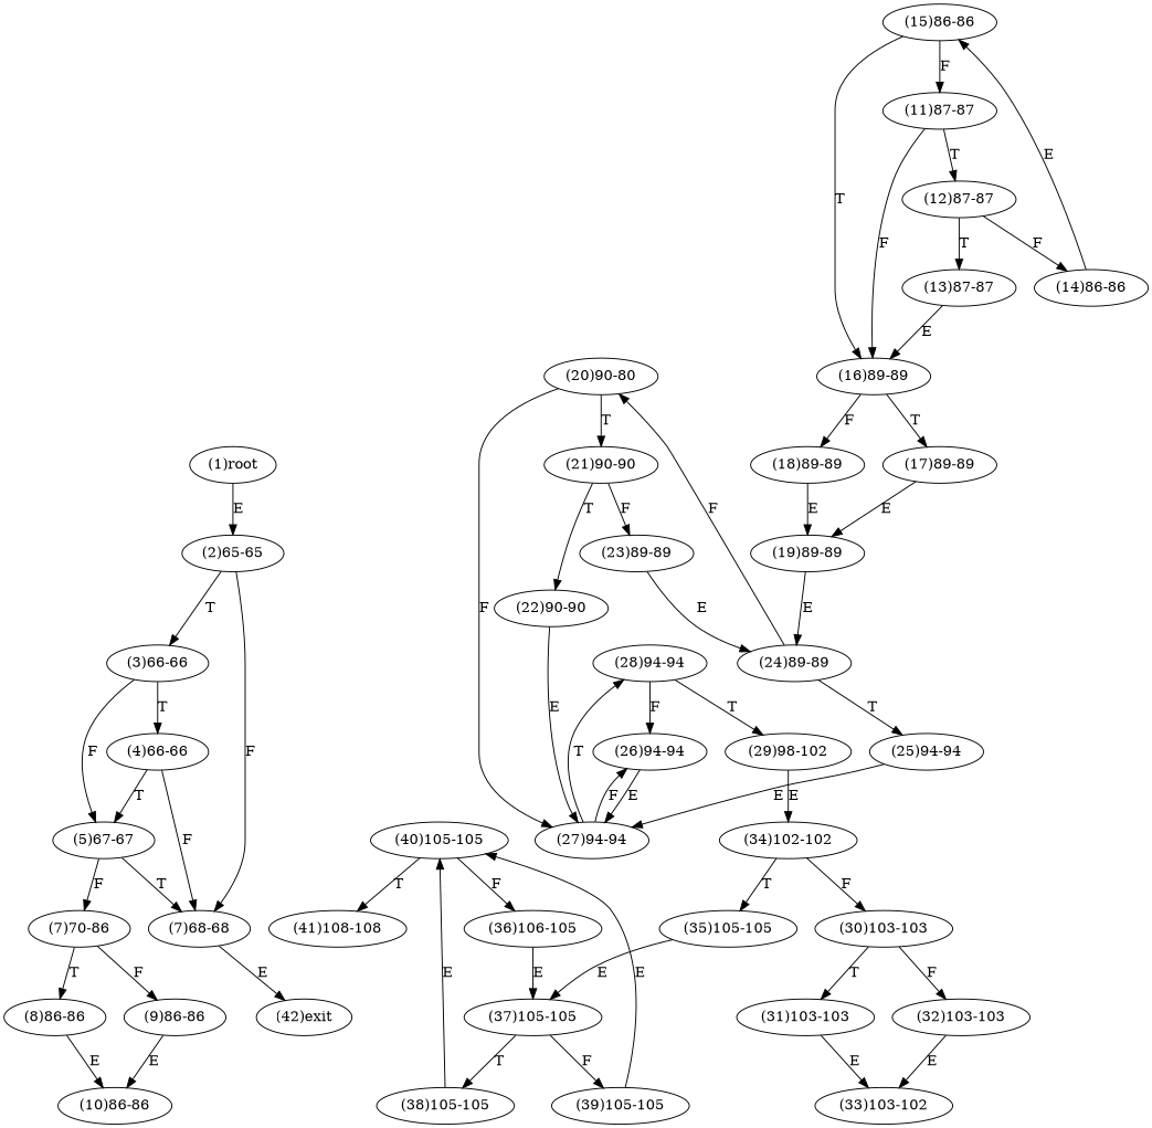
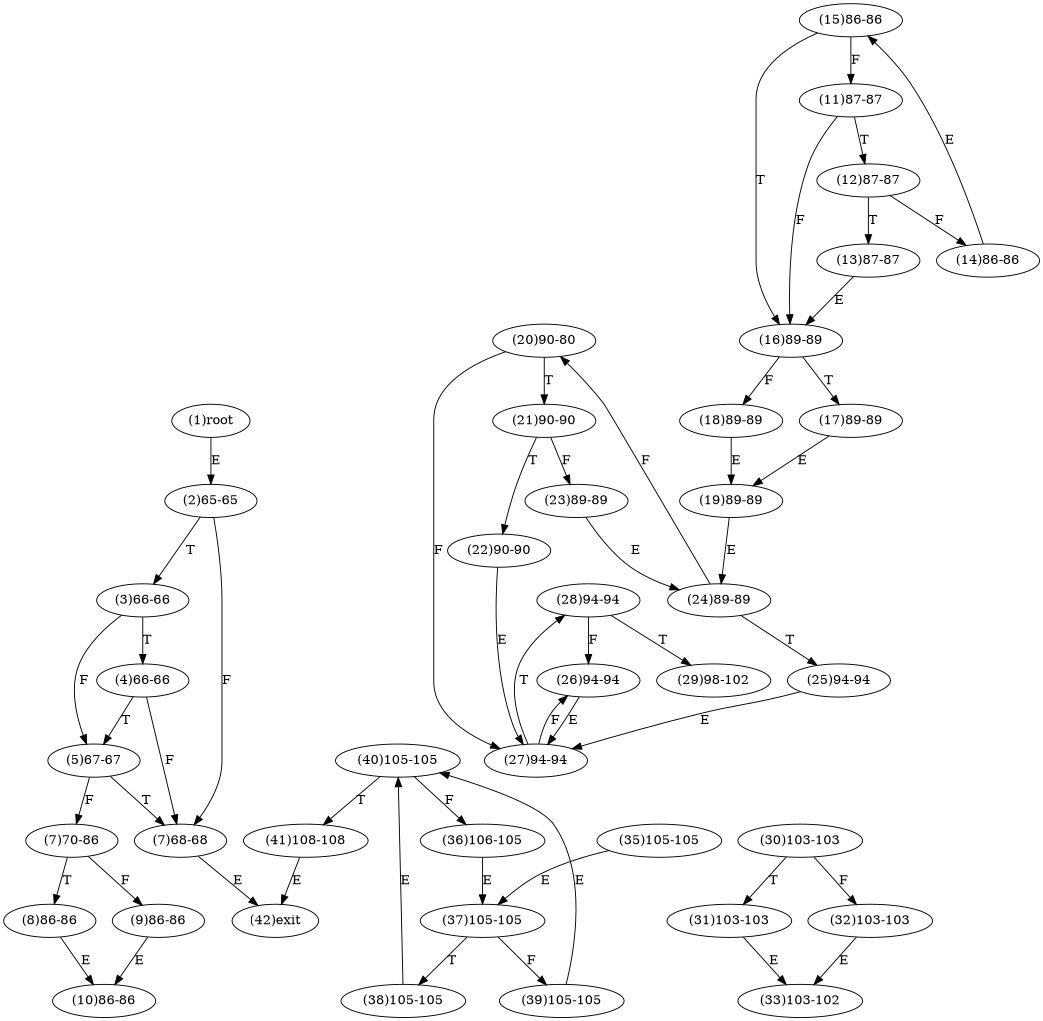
  digraph {
    n1 [label="(1)root"]
    n2 [label="(2)65-65"]
    n3 [label="(3)66-66"]
    n4 [label="(7)68-68"]
    n5 [label="(4)66-66"]
    n6 [label="(5)67-67"]
    n7 [label="(42)exit"]
    n8 [label="(7)70-86"]
    n9 [label="(8)86-86"]
    n10 [label="(9)86-86"]
    n11 [label="(10)86-86"]
    n12 [label="(15)86-86"]
    n13 [label="(11)87-87"]
    n14 [label="(16)89-89"]
    n15 [label="(12)87-87"]
    n16 [label="(13)87-87"]
    n17 [label="(14)86-86"]
    n18 [label="(17)89-89"]
    n19 [label="(18)89-89"]
    n20 [label="(19)89-89"]
    n21 [label="(24)89-89"]
    n22 [label="(20)90-80"]
    n23 [label="(25)94-94"]
    n24 [label="(21)90-90"]
    n25 [label="(23)89-89"]
    n26 [label="(22)90-90"]
    n27 [label="(27)94-94"]
    n28 [label="(26)94-94"]
    n29 [label="(28)94-94"]
    n30 [label="(29)98-102"]
-   n31 [label="(34)102-102"]
    n32 [label="(30)103-103"]
    n33 [label="(35)105-105"]
    n34 [label="(31)103-103"]
    n35 [label="(33)103-102"]
    n36 [label="(32)103-103"]
    n37 [label="(37)105-105"]
    n38 [label="(38)105-105"]
    n39 [label="(39)105-105"]
    n40 [label="(40)105-105"]
    n41 [label="(36)106-105"]
    n42 [label="(41)108-108"]
    n1 -> n2 [label=E]
    n2 -> n3 [label=T]
    n2 -> n4 [label=F]
    n3 -> n5 [label=T]
    n3 -> n6 [label=F]
    n4 -> n7 [label=E]
    n5 -> n4 [label=F]
    n5 -> n6 [label=T]
    n6 -> n4 [label=T]
    n6 -> n8 [label=F]
    n8 -> n9 [label=T]
    n8 -> n10 [label=F]
    n9 -> n11 [label=E]
    n10 -> n11 [label=E]
    n12 -> n13 [label=F]
    n12 -> n14 [label=T]
    n13 -> n14 [label=F]
    n13 -> n15 [label=T]
    n14 -> n18 [label=T]
    n14 -> n19 [label=F]
    n15 -> n16 [label=T]
    n15 -> n17 [label=F]
    n16 -> n14 [label=E]
    n17 -> n12 [label=E]
    n18 -> n20 [label=E]
    n19 -> n20 [label=E]
    n20 -> n21 [label=E]
    n21 -> n22 [label=F]
    n21 -> n23 [label=T]
    n22 -> n24 [label=T]
    n22 -> n27 [label=F]
    n23 -> n27 [label=E]
    n24 -> n25 [label=F]
    n24 -> n26 [label=T]
    n25 -> n21 [label=E]
    n26 -> n27 [label=E]
    n27 -> n28 [label=F]
    n27 -> n29 [label=T]
    n28 -> n27 [label=E]
    n29 -> n28 [label=F]
    n29 -> n30 [label=T]
-   n30 -> n31 [label=E]
-   n31 -> n32 [label=F]
-   n31 -> n33 [label=T]
    n32 -> n34 [label=T]
    n32 -> n36 [label=F]
    n33 -> n37 [label=E]
    n34 -> n35 [label=E]
    n36 -> n35 [label=E]
    n37 -> n38 [label=T]
    n37 -> n39 [label=F]
    n38 -> n40 [label=E]
    n39 -> n40 [label=E]
    n40 -> n41 [label=F]
    n40 -> n42 [label=T]
    n41 -> n37 [label=E]
+   n42 -> n7 [label=E]
  }
